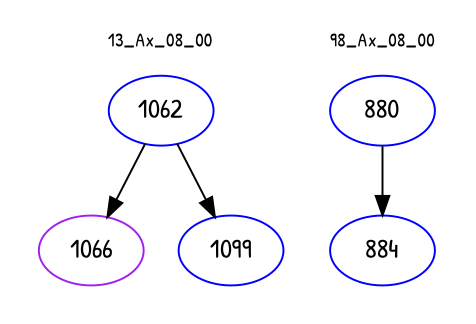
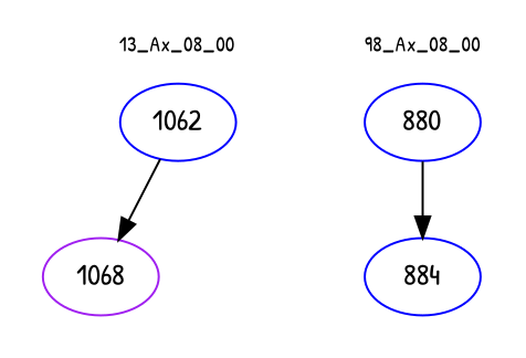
  digraph {
    fontname="Patrick Hand"
    node [color=blue fontname="Patrick Hand"]
    edge [color=black fontname="Patrick Hand"]
    n1 [label=1062]
-   n2 [color=purple label=1066]
-   n3 [label=1099]
+   n2 [color=purple label=1068]
    n4 [label=880]
    n5 [label=884]
    subgraph cluster_1 {
      color=white
      fontsize=10
      label="13_Ax_08_00"
      n1
      n2
-     n3
    }
    subgraph cluster_2 {
      color=white
      fontsize=10
      label="98_Ax_08_00"
      n4
      n5
    }
    n1 -> n2
-   n1 -> n3
    n4 -> n5
  }
